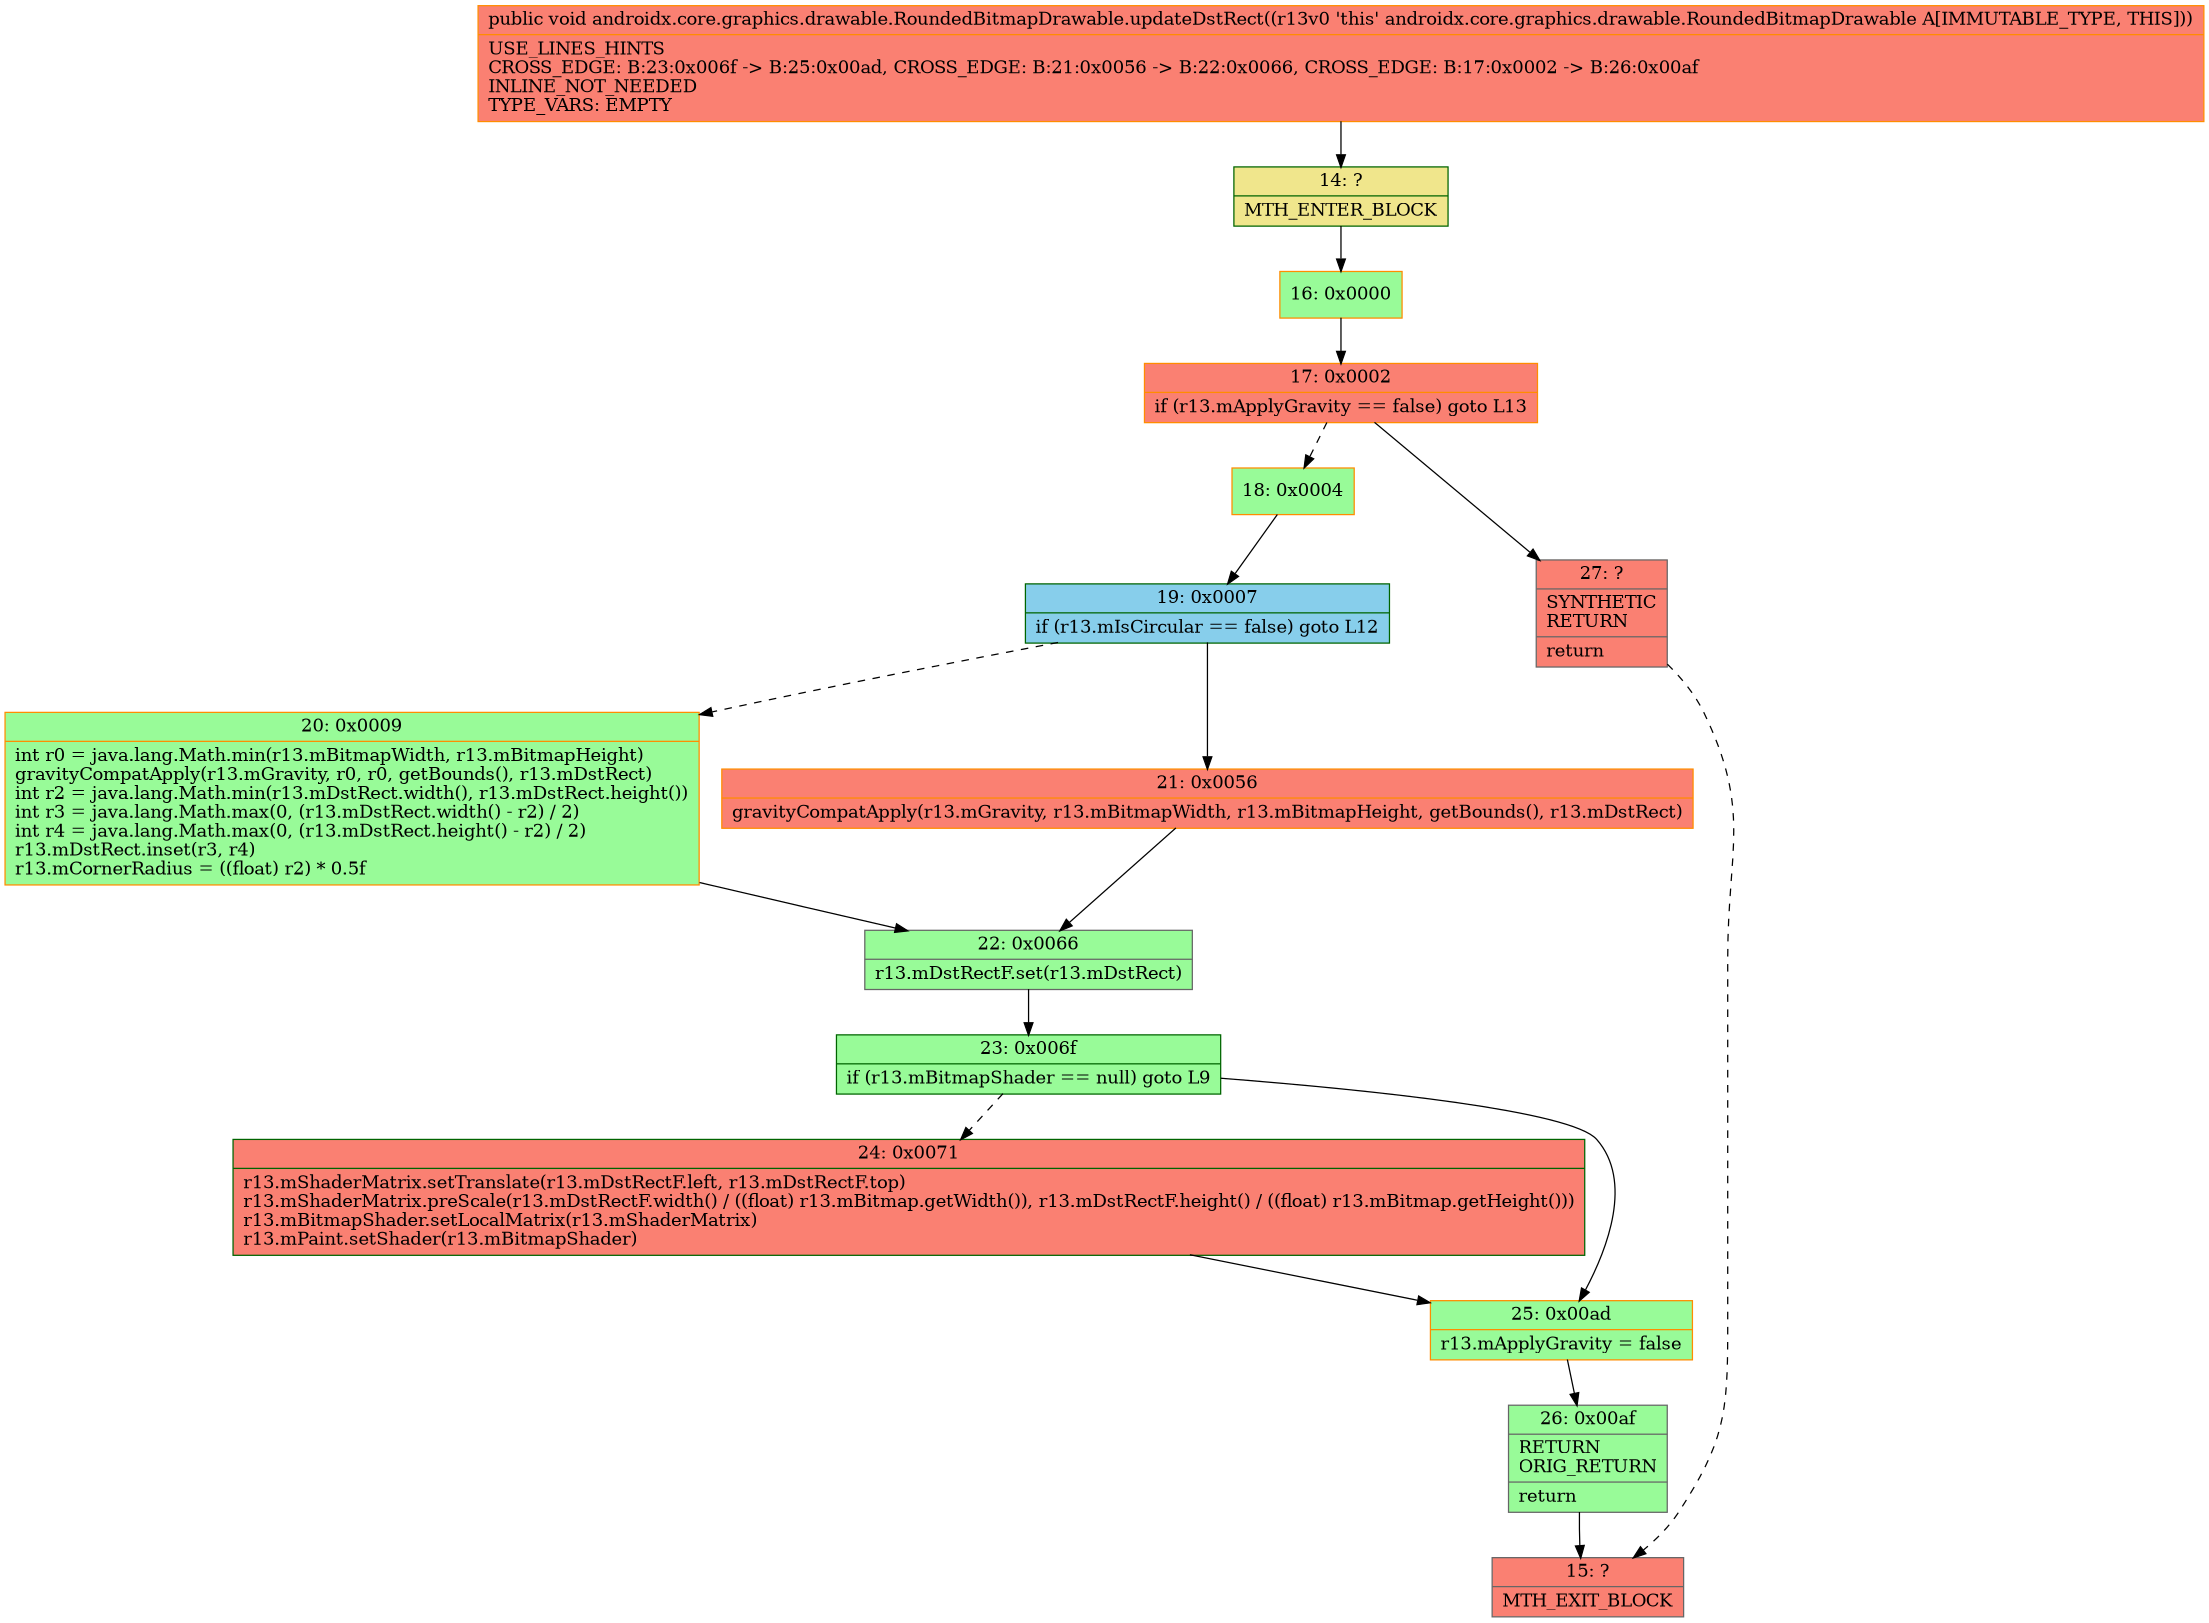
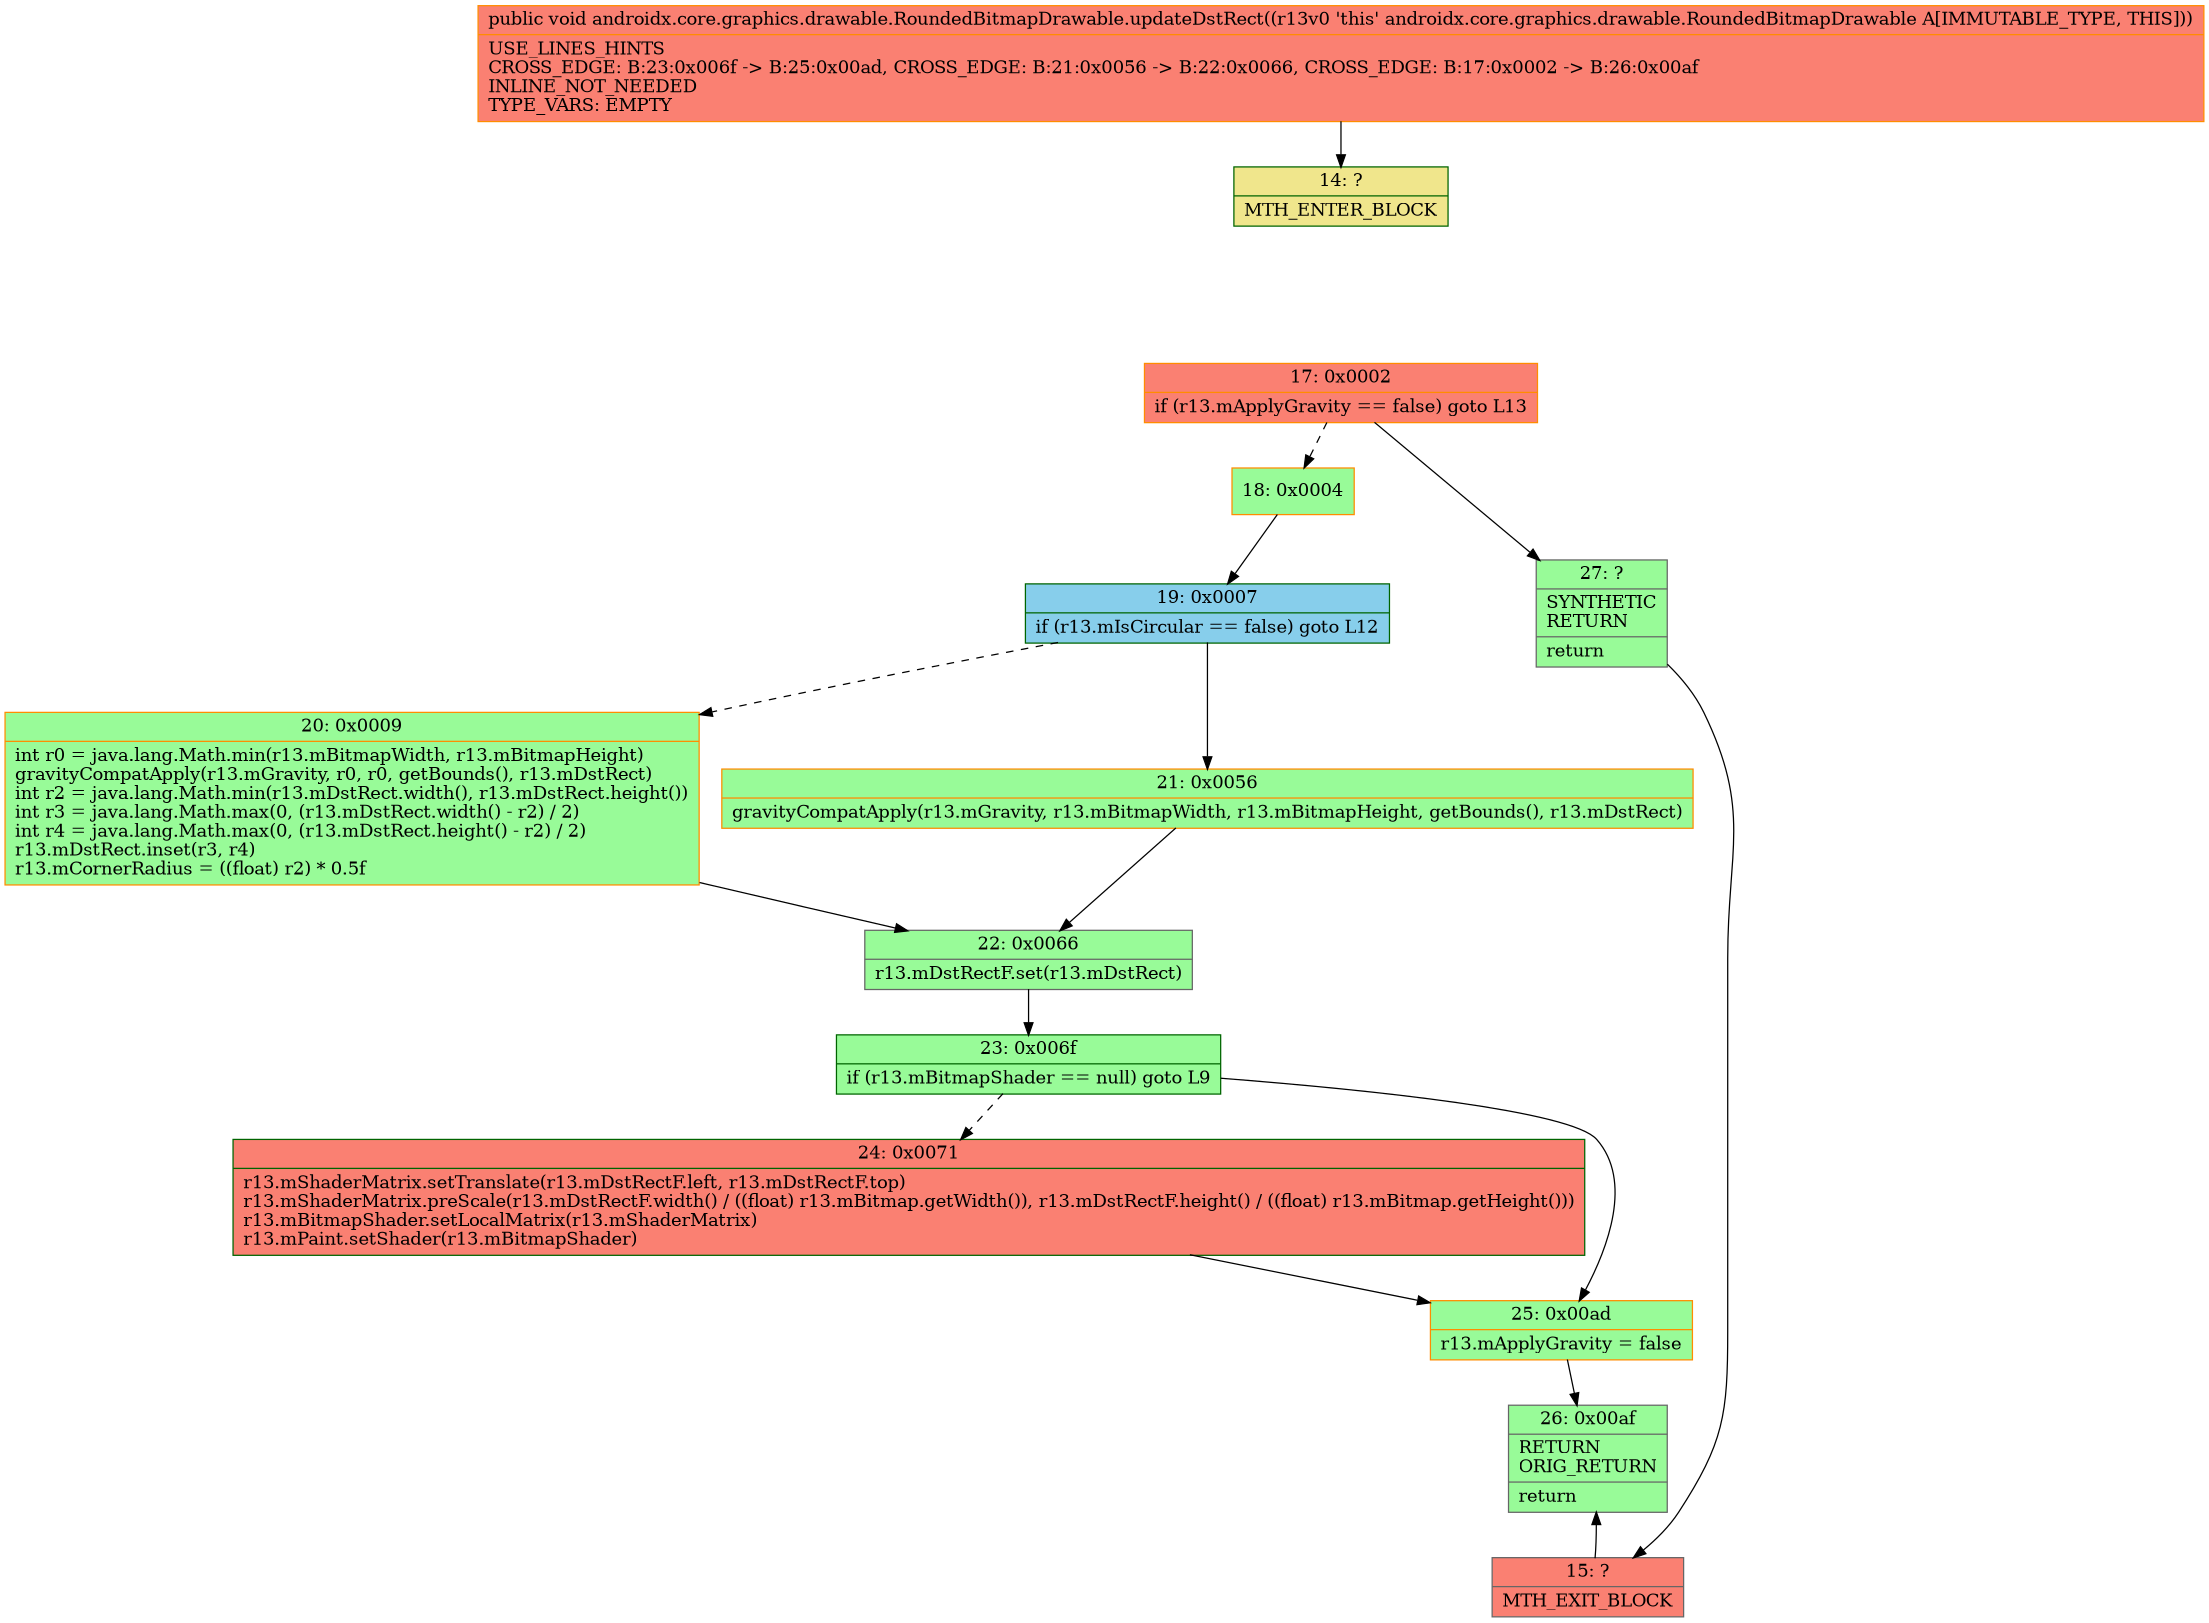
  digraph {
    node [color=darkorange fillcolor=palegreen shape=record style=filled]
    n1 [color=darkgreen fillcolor=khaki label="{14\:\ ?|MTH_ENTER_BLOCK\l}"]
-   n2 [label="{16\:\ 0x0000}"]
    n3 [fillcolor=salmon label="{17\:\ 0x0002|if (r13.mApplyGravity == false) goto L13\l}"]
    n4 [label="{18\:\ 0x0004}"]
-   n5 [color=gray40 fillcolor=salmon label="{27\:\ ?|SYNTHETIC\lRETURN\l|return\l}"]
+   n5 [color=gray40 label="{27\:\ ?|SYNTHETIC\lRETURN\l|return\l}"]
    n6 [color=darkgreen fillcolor=skyblue label="{19\:\ 0x0007|if (r13.mIsCircular == false) goto L12\l}"]
    n7 [color=gray40 fillcolor=salmon label="{15\:\ ?|MTH_EXIT_BLOCK\l}"]
    n8 [label="{20\:\ 0x0009|int r0 = java.lang.Math.min(r13.mBitmapWidth, r13.mBitmapHeight)\lgravityCompatApply(r13.mGravity, r0, r0, getBounds(), r13.mDstRect)\lint r2 = java.lang.Math.min(r13.mDstRect.width(), r13.mDstRect.height())\lint r3 = java.lang.Math.max(0, (r13.mDstRect.width() \- r2) \/ 2)\lint r4 = java.lang.Math.max(0, (r13.mDstRect.height() \- r2) \/ 2)\lr13.mDstRect.inset(r3, r4)\lr13.mCornerRadius = ((float) r2) * 0.5f\l}"]
-   n9 [fillcolor=salmon label="{21\:\ 0x0056|gravityCompatApply(r13.mGravity, r13.mBitmapWidth, r13.mBitmapHeight, getBounds(), r13.mDstRect)\l}"]
+   n9 [label="{21\:\ 0x0056|gravityCompatApply(r13.mGravity, r13.mBitmapWidth, r13.mBitmapHeight, getBounds(), r13.mDstRect)\l}"]
    n10 [color=gray40 label="{22\:\ 0x0066|r13.mDstRectF.set(r13.mDstRect)\l}"]
    n11 [color=darkgreen label="{23\:\ 0x006f|if (r13.mBitmapShader == null) goto L9\l}"]
    n12 [color=darkgreen fillcolor=salmon label="{24\:\ 0x0071|r13.mShaderMatrix.setTranslate(r13.mDstRectF.left, r13.mDstRectF.top)\lr13.mShaderMatrix.preScale(r13.mDstRectF.width() \/ ((float) r13.mBitmap.getWidth()), r13.mDstRectF.height() \/ ((float) r13.mBitmap.getHeight()))\lr13.mBitmapShader.setLocalMatrix(r13.mShaderMatrix)\lr13.mPaint.setShader(r13.mBitmapShader)\l}"]
    n13 [label="{25\:\ 0x00ad|r13.mApplyGravity = false\l}"]
    n14 [color=gray40 label="{26\:\ 0x00af|RETURN\lORIG_RETURN\l|return\l}"]
    n15 [fillcolor=salmon label="{public void androidx.core.graphics.drawable.RoundedBitmapDrawable.updateDstRect((r13v0 'this' androidx.core.graphics.drawable.RoundedBitmapDrawable A[IMMUTABLE_TYPE, THIS]))  | USE_LINES_HINTS\lCROSS_EDGE: B:23:0x006f \-\> B:25:0x00ad, CROSS_EDGE: B:21:0x0056 \-\> B:22:0x0066, CROSS_EDGE: B:17:0x0002 \-\> B:26:0x00af\lINLINE_NOT_NEEDED\lTYPE_VARS: EMPTY\l}"]
-   n1 -> n2
-   n2 -> n3
    n3 -> n4 [style=dashed]
    n3 -> n5
    n4 -> n6
-   n5 -> n7 [style=dashed]
+   n5 -> n7
    n6 -> n8 [style=dashed]
    n6 -> n9
    n8 -> n10
    n9 -> n10
    n10 -> n11
    n11 -> n12 [style=dashed]
    n11 -> n13
    n12 -> n13
    n13 -> n14
-   n14 -> n7
+   n7 -> n14
    n15 -> n1
  }
